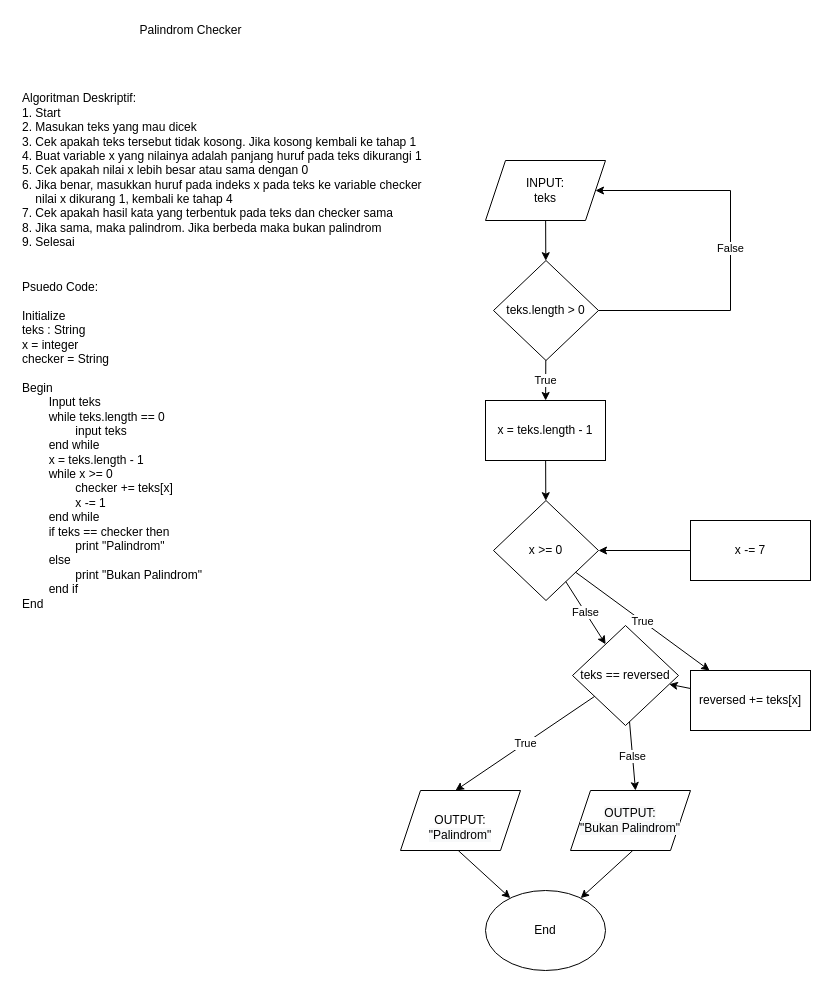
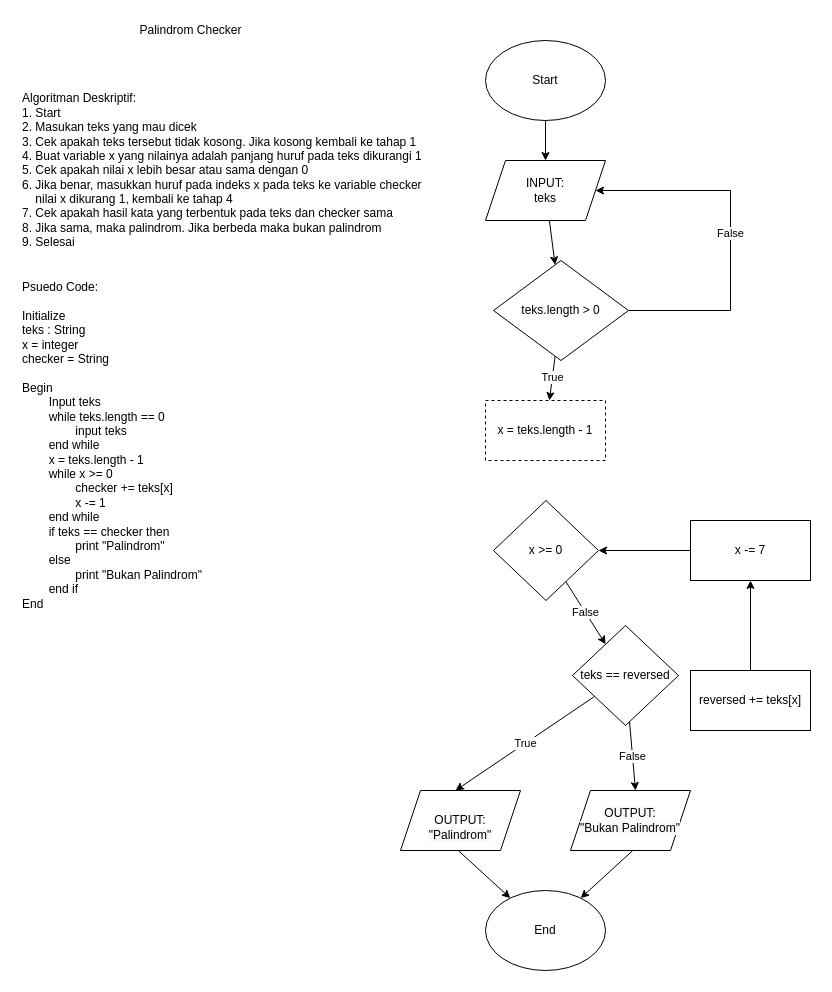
  <mxCell id="0" />
  <mxCell id="1" parent="0" />
  <mxCell id="2" value="Palindrom Checker&lt;br&gt;" style="text;html=1;align=center;verticalAlign=middle;resizable=0;points=[];autosize=1;strokeColor=none;fillColor=none;" parent="1" vertex="1"><mxGeometry x="130" y="20" width="120" height="20" as="geometry" /></mxCell>
+ <mxCell id="3" value="Start" style="ellipse;whiteSpace=wrap;html=1;" parent="1" vertex="1"><mxGeometry x="485" y="40" width="120" height="80" as="geometry" /></mxCell>
  <mxCell id="4" value="INPUT:&lt;br&gt;teks" style="shape=parallelogram;perimeter=parallelogramPerimeter;whiteSpace=wrap;html=1;fixedSize=1;" parent="1" vertex="1"><mxGeometry x="485" y="160" width="120" height="60" as="geometry" /></mxCell>
- <mxCell id="5" value="teks.length &amp;gt; 0" style="rhombus;whiteSpace=wrap;html=1;" parent="1" vertex="1"><mxGeometry x="493" y="260" width="105" height="100" as="geometry" /></mxCell>
+ <mxCell id="5" value="teks.length &amp;gt; 0" style="rhombus;whiteSpace=wrap;html=1;" parent="1" vertex="1"><mxGeometry x="493" y="260" width="135" height="100" as="geometry" /></mxCell>
+ <mxCell id="6" value="" style="endArrow=classic;html=1;rounded=0;" parent="1" source="3" target="4" edge="1"><mxGeometry width="50" height="50" relative="1" as="geometry"><mxPoint x="540" y="90" as="sourcePoint" /><mxPoint x="570" y="70" as="targetPoint" /></mxGeometry></mxCell>
  <mxCell id="7" value="" style="endArrow=classic;html=1;rounded=0;" parent="1" source="4" target="5" edge="1"><mxGeometry width="50" height="50" relative="1" as="geometry"><mxPoint x="520" y="420" as="sourcePoint" /><mxPoint x="570" y="370" as="targetPoint" /></mxGeometry></mxCell>
  <mxCell id="8" value="False" style="endArrow=classic;html=1;rounded=0;" parent="1" source="5" target="4" edge="1"><mxGeometry width="50" height="50" relative="1" as="geometry"><mxPoint x="520" y="420" as="sourcePoint" /><mxPoint x="700" y="310" as="targetPoint" /><Array as="points"><mxPoint x="730" y="310" /><mxPoint x="730" y="190" /></Array></mxGeometry></mxCell>
  <mxCell id="9" value="x &amp;gt;= 0" style="rhombus;whiteSpace=wrap;html=1;" parent="1" vertex="1"><mxGeometry x="493" y="500" width="105" height="100" as="geometry" /></mxCell>
- <mxCell id="10" value="x = teks.length - 1" style="rounded=0;whiteSpace=wrap;html=1;" parent="1" vertex="1"><mxGeometry x="485" y="400" width="120" height="60" as="geometry" /></mxCell>
+ <mxCell id="10" value="x = teks.length - 1" style="rounded=0;whiteSpace=wrap;html=1;dashed=1;" parent="1" vertex="1"><mxGeometry x="485" y="400" width="120" height="60" as="geometry" /></mxCell>
  <mxCell id="11" value="True" style="endArrow=classic;html=1;rounded=0;" parent="1" source="5" target="10" edge="1"><mxGeometry width="50" height="50" relative="1" as="geometry"><mxPoint x="520" y="420" as="sourcePoint" /><mxPoint x="570" y="370" as="targetPoint" /></mxGeometry></mxCell>
- <mxCell id="12" value="" style="endArrow=classic;html=1;rounded=0;" parent="1" source="10" target="9" edge="1"><mxGeometry width="50" height="50" relative="1" as="geometry"><mxPoint x="520" y="420" as="sourcePoint" /><mxPoint x="570" y="370" as="targetPoint" /></mxGeometry></mxCell>
  <mxCell id="13" value="reversed += teks[x]" style="rounded=0;whiteSpace=wrap;html=1;" parent="1" vertex="1"><mxGeometry x="690" y="670" width="120" height="60" as="geometry" /></mxCell>
  <mxCell id="14" style="edgeStyle=orthogonalEdgeStyle;rounded=0;orthogonalLoop=1;jettySize=auto;html=1;exitX=0.5;exitY=1;exitDx=0;exitDy=0;" parent="1" source="15" edge="1"><mxGeometry relative="1" as="geometry"><mxPoint x="750" y="580" as="targetPoint" /></mxGeometry></mxCell>
  <mxCell id="15" value="x -= 7" style="rounded=0;whiteSpace=wrap;html=1;" parent="1" vertex="1"><mxGeometry x="690" y="520" width="120" height="60" as="geometry" /></mxCell>
- <mxCell id="16" value="True" style="endArrow=classic;html=1;rounded=0;" parent="1" source="9" target="13" edge="1"><mxGeometry width="50" height="50" relative="1" as="geometry"><mxPoint x="520" y="620" as="sourcePoint" /><mxPoint x="570" y="570" as="targetPoint" /></mxGeometry></mxCell>
- <mxCell id="17" value="" style="endArrow=classic;html=1;rounded=0;" parent="1" source="13" target="20" edge="1"><mxGeometry width="50" height="50" relative="1" as="geometry"><mxPoint x="520" y="620" as="sourcePoint" /><mxPoint x="570" y="570" as="targetPoint" /></mxGeometry></mxCell>
+ <mxCell id="17" value="" style="endArrow=classic;html=1;rounded=0;" parent="1" source="13" target="15" edge="1"><mxGeometry width="50" height="50" relative="1" as="geometry"><mxPoint x="520" y="620" as="sourcePoint" /><mxPoint x="570" y="570" as="targetPoint" /></mxGeometry></mxCell>
  <mxCell id="18" value="" style="endArrow=classic;html=1;rounded=0;" parent="1" source="15" target="9" edge="1"><mxGeometry width="50" height="50" relative="1" as="geometry"><mxPoint x="520" y="620" as="sourcePoint" /><mxPoint x="570" y="570" as="targetPoint" /></mxGeometry></mxCell>
  <mxCell id="19" value="False" style="endArrow=classic;html=1;rounded=0;" parent="1" source="9" target="20" edge="1"><mxGeometry width="50" height="50" relative="1" as="geometry"><mxPoint x="520" y="620" as="sourcePoint" /><mxPoint x="545.5" y="650" as="targetPoint" /></mxGeometry></mxCell>
  <mxCell id="20" value="teks == reversed" style="rhombus;whiteSpace=wrap;html=1;" parent="1" vertex="1"><mxGeometry x="572" y="625" width="106" height="100" as="geometry" /></mxCell>
  <mxCell id="21" value="End" style="ellipse;whiteSpace=wrap;html=1;" parent="1" vertex="1"><mxGeometry x="485" y="890" width="120" height="80" as="geometry" /></mxCell>
  <mxCell id="22" value="True" style="endArrow=classic;html=1;rounded=0;" parent="1" source="20" edge="1"><mxGeometry width="50" height="50" relative="1" as="geometry"><mxPoint x="520" y="910" as="sourcePoint" /><mxPoint x="455" y="790" as="targetPoint" /></mxGeometry></mxCell>
  <mxCell id="23" value="" style="endArrow=classic;html=1;rounded=0;" parent="1" target="21" edge="1"><mxGeometry width="50" height="50" relative="1" as="geometry"><mxPoint x="632.273" y="850" as="sourcePoint" /><mxPoint x="570" y="860" as="targetPoint" /></mxGeometry></mxCell>
  <mxCell id="24" value="False" style="endArrow=classic;html=1;rounded=0;" parent="1" source="20" edge="1"><mxGeometry width="50" height="50" relative="1" as="geometry"><mxPoint x="520" y="910" as="sourcePoint" /><mxPoint x="635" y="790" as="targetPoint" /></mxGeometry></mxCell>
  <mxCell id="25" value="" style="endArrow=classic;html=1;rounded=0;" parent="1" target="21" edge="1"><mxGeometry width="50" height="50" relative="1" as="geometry"><mxPoint x="457.727" y="850" as="sourcePoint" /><mxPoint x="570" y="860" as="targetPoint" /></mxGeometry></mxCell>
  <mxCell id="26" value="Algoritman Deskriptif:&lt;br&gt;1. Start&lt;br&gt;2. Masukan teks yang mau dicek&lt;br&gt;3. Cek apakah teks tersebut tidak kosong. Jika kosong kembali ke tahap 1&lt;br&gt;4. Buat variable x yang nilainya adalah panjang huruf pada teks dikurangi 1&lt;br&gt;5. Cek apakah nilai x lebih besar atau sama dengan 0&lt;br&gt;6. Jika benar, masukkan huruf pada indeks x pada teks ke variable checker&lt;br&gt;&amp;nbsp; &amp;nbsp; nilai x dikurang 1, kembali ke tahap 4&lt;br&gt;7. Cek apakah hasil kata yang terbentuk pada teks dan checker sama&lt;br&gt;8. Jika sama, maka palindrom. Jika berbeda maka bukan palindrom&lt;br&gt;9. Selesai" style="text;html=1;align=left;verticalAlign=middle;resizable=0;points=[];autosize=1;strokeColor=none;fillColor=none;" parent="1" vertex="1"><mxGeometry x="20" y="90" width="420" height="160" as="geometry" /></mxCell>
  <mxCell id="27" value="Psuedo Code:&lt;br&gt;&lt;br&gt;Initialize&lt;br&gt;teks : String&lt;br&gt;x = integer&lt;br&gt;checker = String&lt;br&gt;&lt;br&gt;Begin&lt;br&gt;&lt;span style=&quot;white-space: pre&quot;&gt;&#09;&lt;/span&gt;Input teks&lt;br&gt;&lt;span style=&quot;white-space: pre&quot;&gt;&#09;&lt;/span&gt;while teks.length == 0&lt;br&gt;&lt;span style=&quot;white-space: pre&quot;&gt;&#09;&lt;span style=&quot;white-space: pre&quot;&gt;&#09;&lt;/span&gt;i&lt;/span&gt;nput teks&lt;br&gt;&lt;span style=&quot;white-space: pre&quot;&gt;&#09;&lt;/span&gt;end while&lt;br&gt;&lt;span style=&quot;white-space: pre&quot;&gt;&#09;&lt;/span&gt;x = teks.length - 1&lt;br&gt;&lt;span style=&quot;white-space: pre&quot;&gt;&#09;&lt;/span&gt;while x &amp;gt;= 0&lt;br&gt;&lt;span style=&quot;white-space: pre&quot;&gt;&#09;&lt;/span&gt;&lt;span style=&quot;white-space: pre&quot;&gt;&#09;&lt;/span&gt;checker += teks[x]&lt;br&gt;&lt;span style=&quot;white-space: pre&quot;&gt;&#09;&lt;/span&gt;&lt;span style=&quot;white-space: pre&quot;&gt;&#09;&lt;/span&gt;x -= 1&lt;br&gt;&lt;span style=&quot;white-space: pre&quot;&gt;&#09;&lt;/span&gt;end while&lt;br&gt;&lt;span style=&quot;white-space: pre&quot;&gt;&#09;&lt;/span&gt;if teks == checker then&lt;br&gt;&lt;span style=&quot;white-space: pre&quot;&gt;&#09;&lt;/span&gt;&lt;span style=&quot;white-space: pre&quot;&gt;&#09;&lt;/span&gt;print &quot;Palindrom&quot;&lt;br&gt;&lt;span style=&quot;white-space: pre&quot;&gt;&#09;&lt;/span&gt;else&amp;nbsp;&lt;br&gt;&lt;span style=&quot;white-space: pre&quot;&gt;&#09;&lt;/span&gt;&lt;span style=&quot;white-space: pre&quot;&gt;&#09;&lt;/span&gt;print &quot;Bukan Palindrom&quot;&lt;br&gt;&lt;span style=&quot;white-space: pre&quot;&gt;&#09;&lt;/span&gt;end if&lt;br&gt;End" style="text;html=1;align=left;verticalAlign=middle;resizable=0;points=[];autosize=1;strokeColor=none;fillColor=none;" parent="1" vertex="1"><mxGeometry x="20" y="280" width="200" height="330" as="geometry" /></mxCell>
  <mxCell id="28" value="&lt;br&gt;OUTPUT:&lt;br&gt;&lt;span style=&quot;color: rgb(0 , 0 , 0) ; font-family: &amp;#34;helvetica&amp;#34; ; font-size: 12px ; font-style: normal ; font-weight: 400 ; letter-spacing: normal ; text-align: center ; text-indent: 0px ; text-transform: none ; word-spacing: 0px ; background-color: rgb(248 , 249 , 250) ; display: inline ; float: none&quot;&gt;&quot;Palindrom&quot;&lt;/span&gt;&lt;br&gt;" style="shape=parallelogram;perimeter=parallelogramPerimeter;whiteSpace=wrap;html=1;fixedSize=1;" parent="1" vertex="1"><mxGeometry x="400" y="790" width="120" height="60" as="geometry" /></mxCell>
  <mxCell id="29" value="&lt;span style=&quot;color: rgb(0 , 0 , 0) ; font-family: &amp;#34;helvetica&amp;#34; ; font-size: 12px ; font-style: normal ; font-weight: 400 ; letter-spacing: normal ; text-align: center ; text-indent: 0px ; text-transform: none ; word-spacing: 0px ; background-color: rgb(248 , 249 , 250) ; display: inline ; float: none&quot;&gt;OUTPUT:&lt;br&gt;&quot;Bukan Palindrom&quot;&lt;/span&gt;" style="shape=parallelogram;perimeter=parallelogramPerimeter;whiteSpace=wrap;html=1;fixedSize=1;" parent="1" vertex="1"><mxGeometry x="570" y="790" width="120" height="60" as="geometry" /></mxCell>
